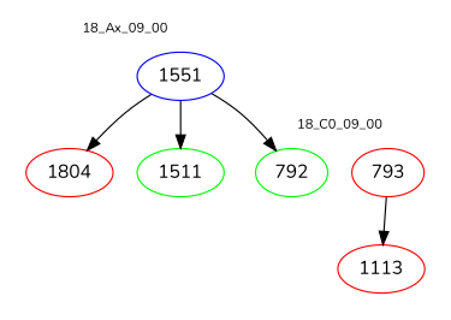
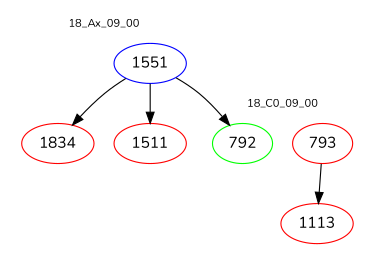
  digraph {
    fontname=Nunito
    node [color=red fontname=Nunito]
    edge [color=black fontname=Nunito]
    n1 [color=blue label=1551]
-   n2 [label=1804]
-   n3 [color=green label=1511]
+   n2 [label=1834]
+   n3 [label=1511]
    n4 [label=793]
    n5 [color=green label=792]
    n6 [label=1113]
    subgraph cluster_1 {
      color=white
      fontsize=10
      label="18_Ax_09_00"
      n1
      n2
      n3
    }
    subgraph cluster_2 {
      color=white
      fontsize=10
      label="18_C0_09_00"
      n4
      n5
      n6
    }
    n1 -> n2
    n1 -> n3
    n1 -> n5
    n4 -> n6
  }
